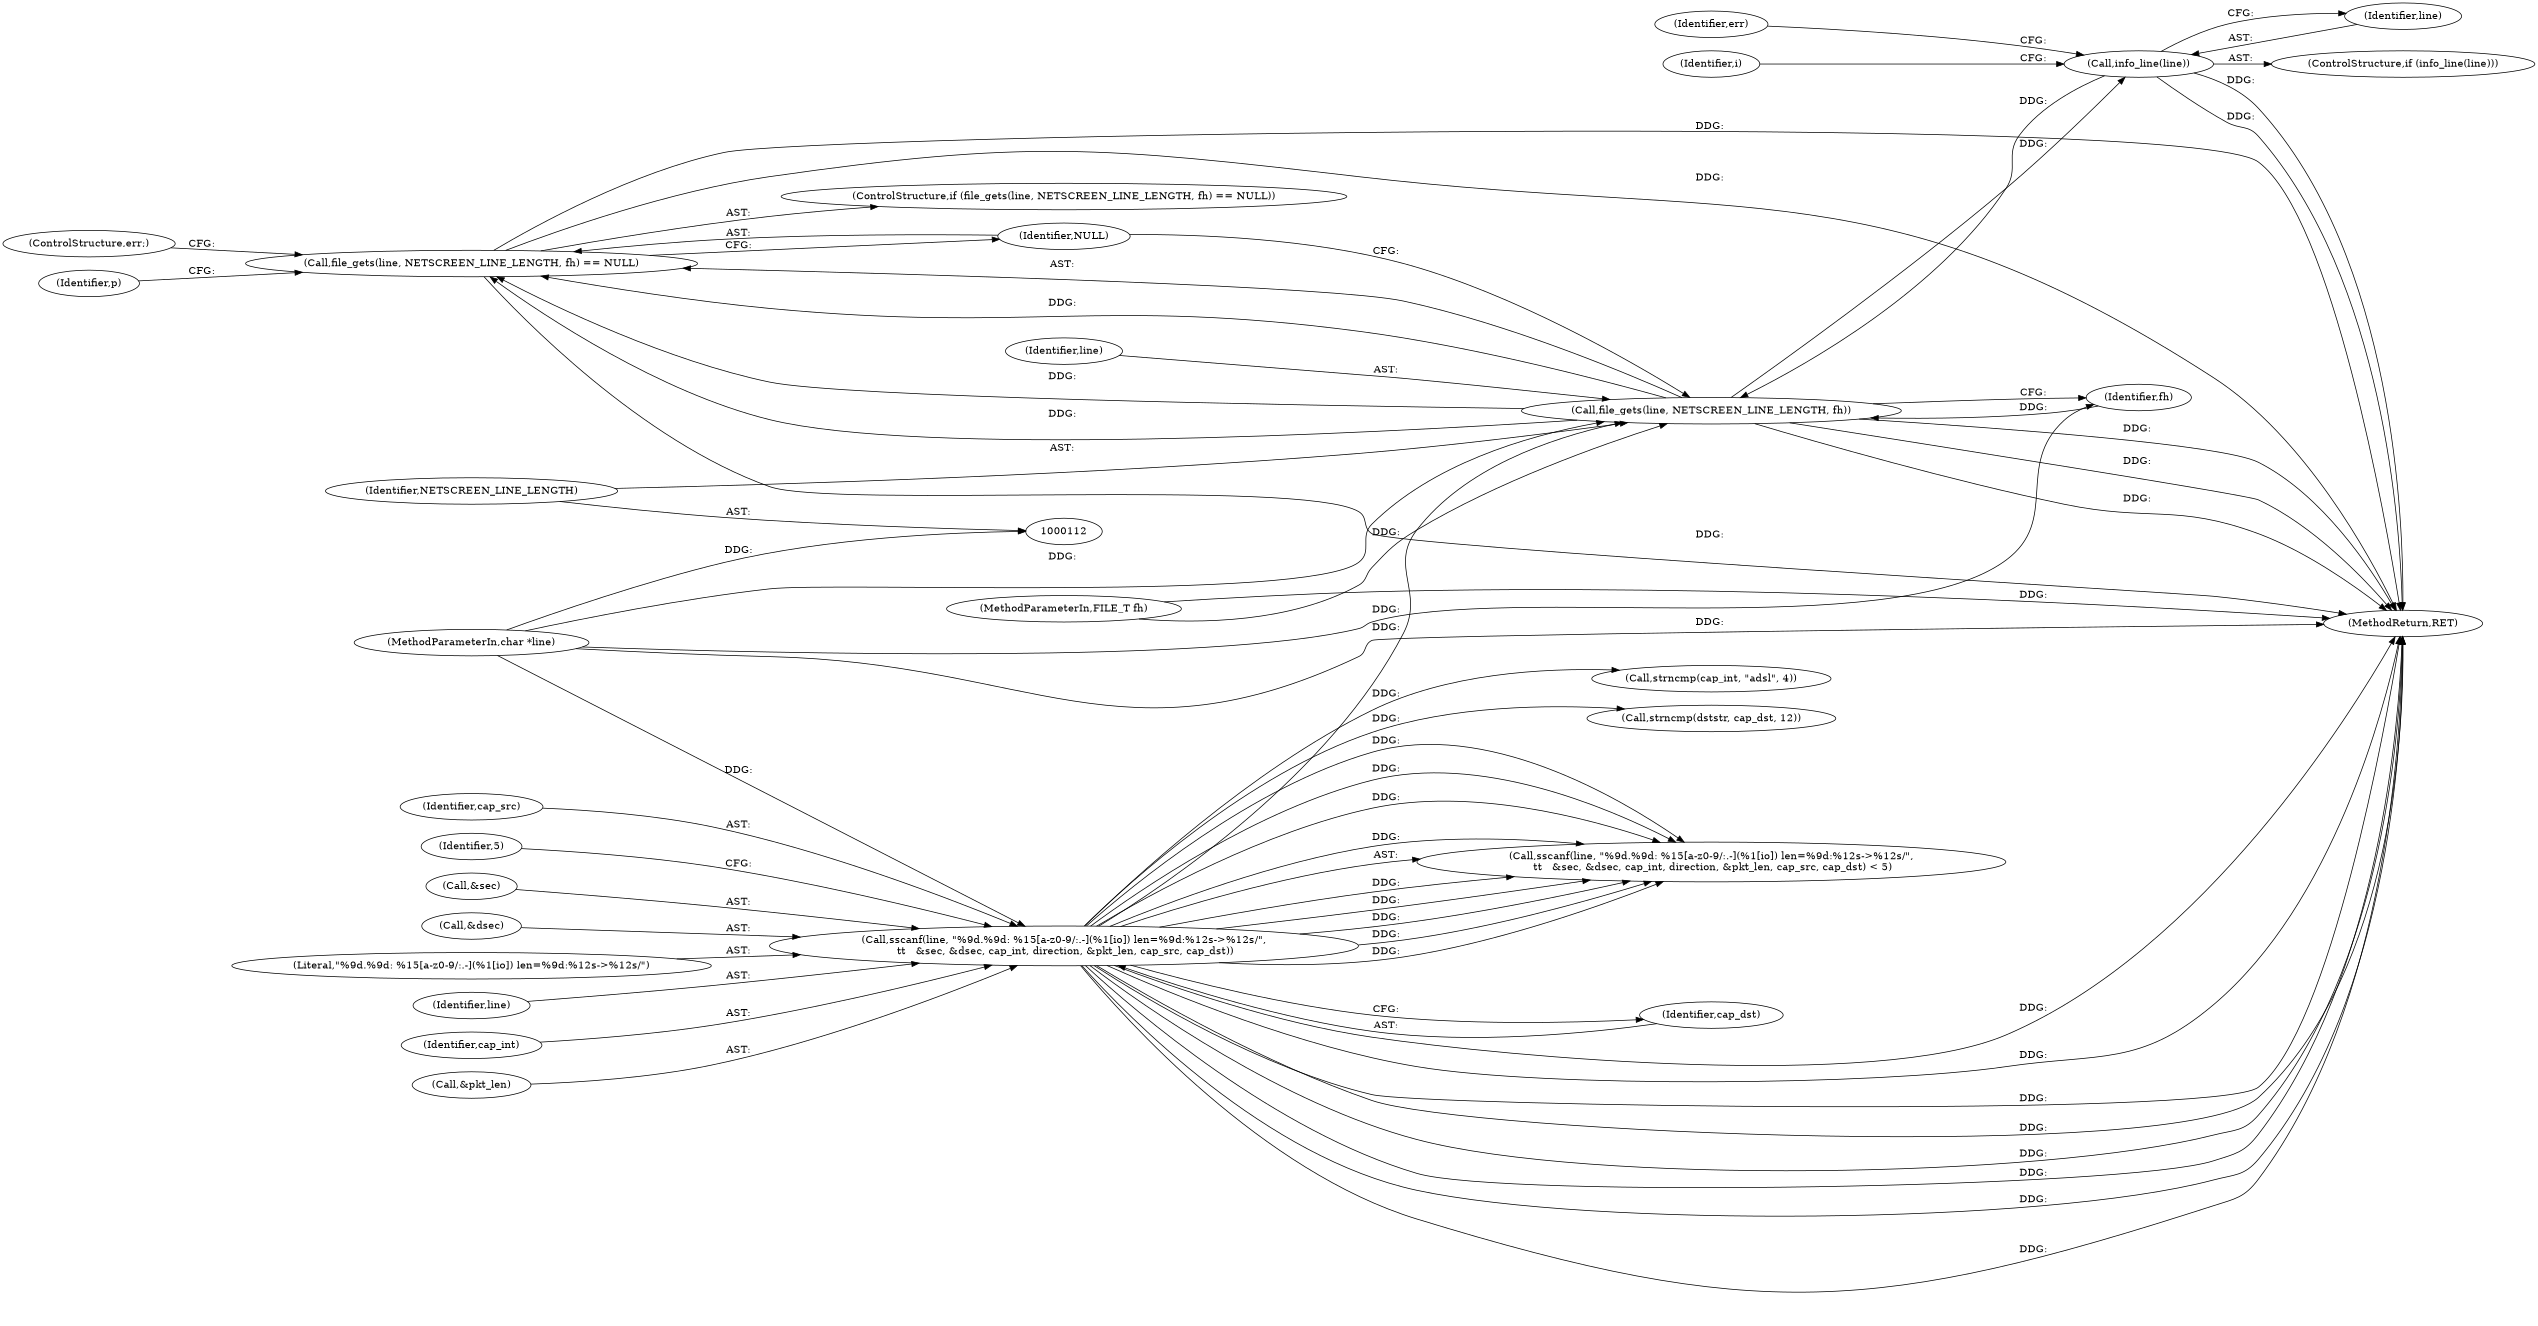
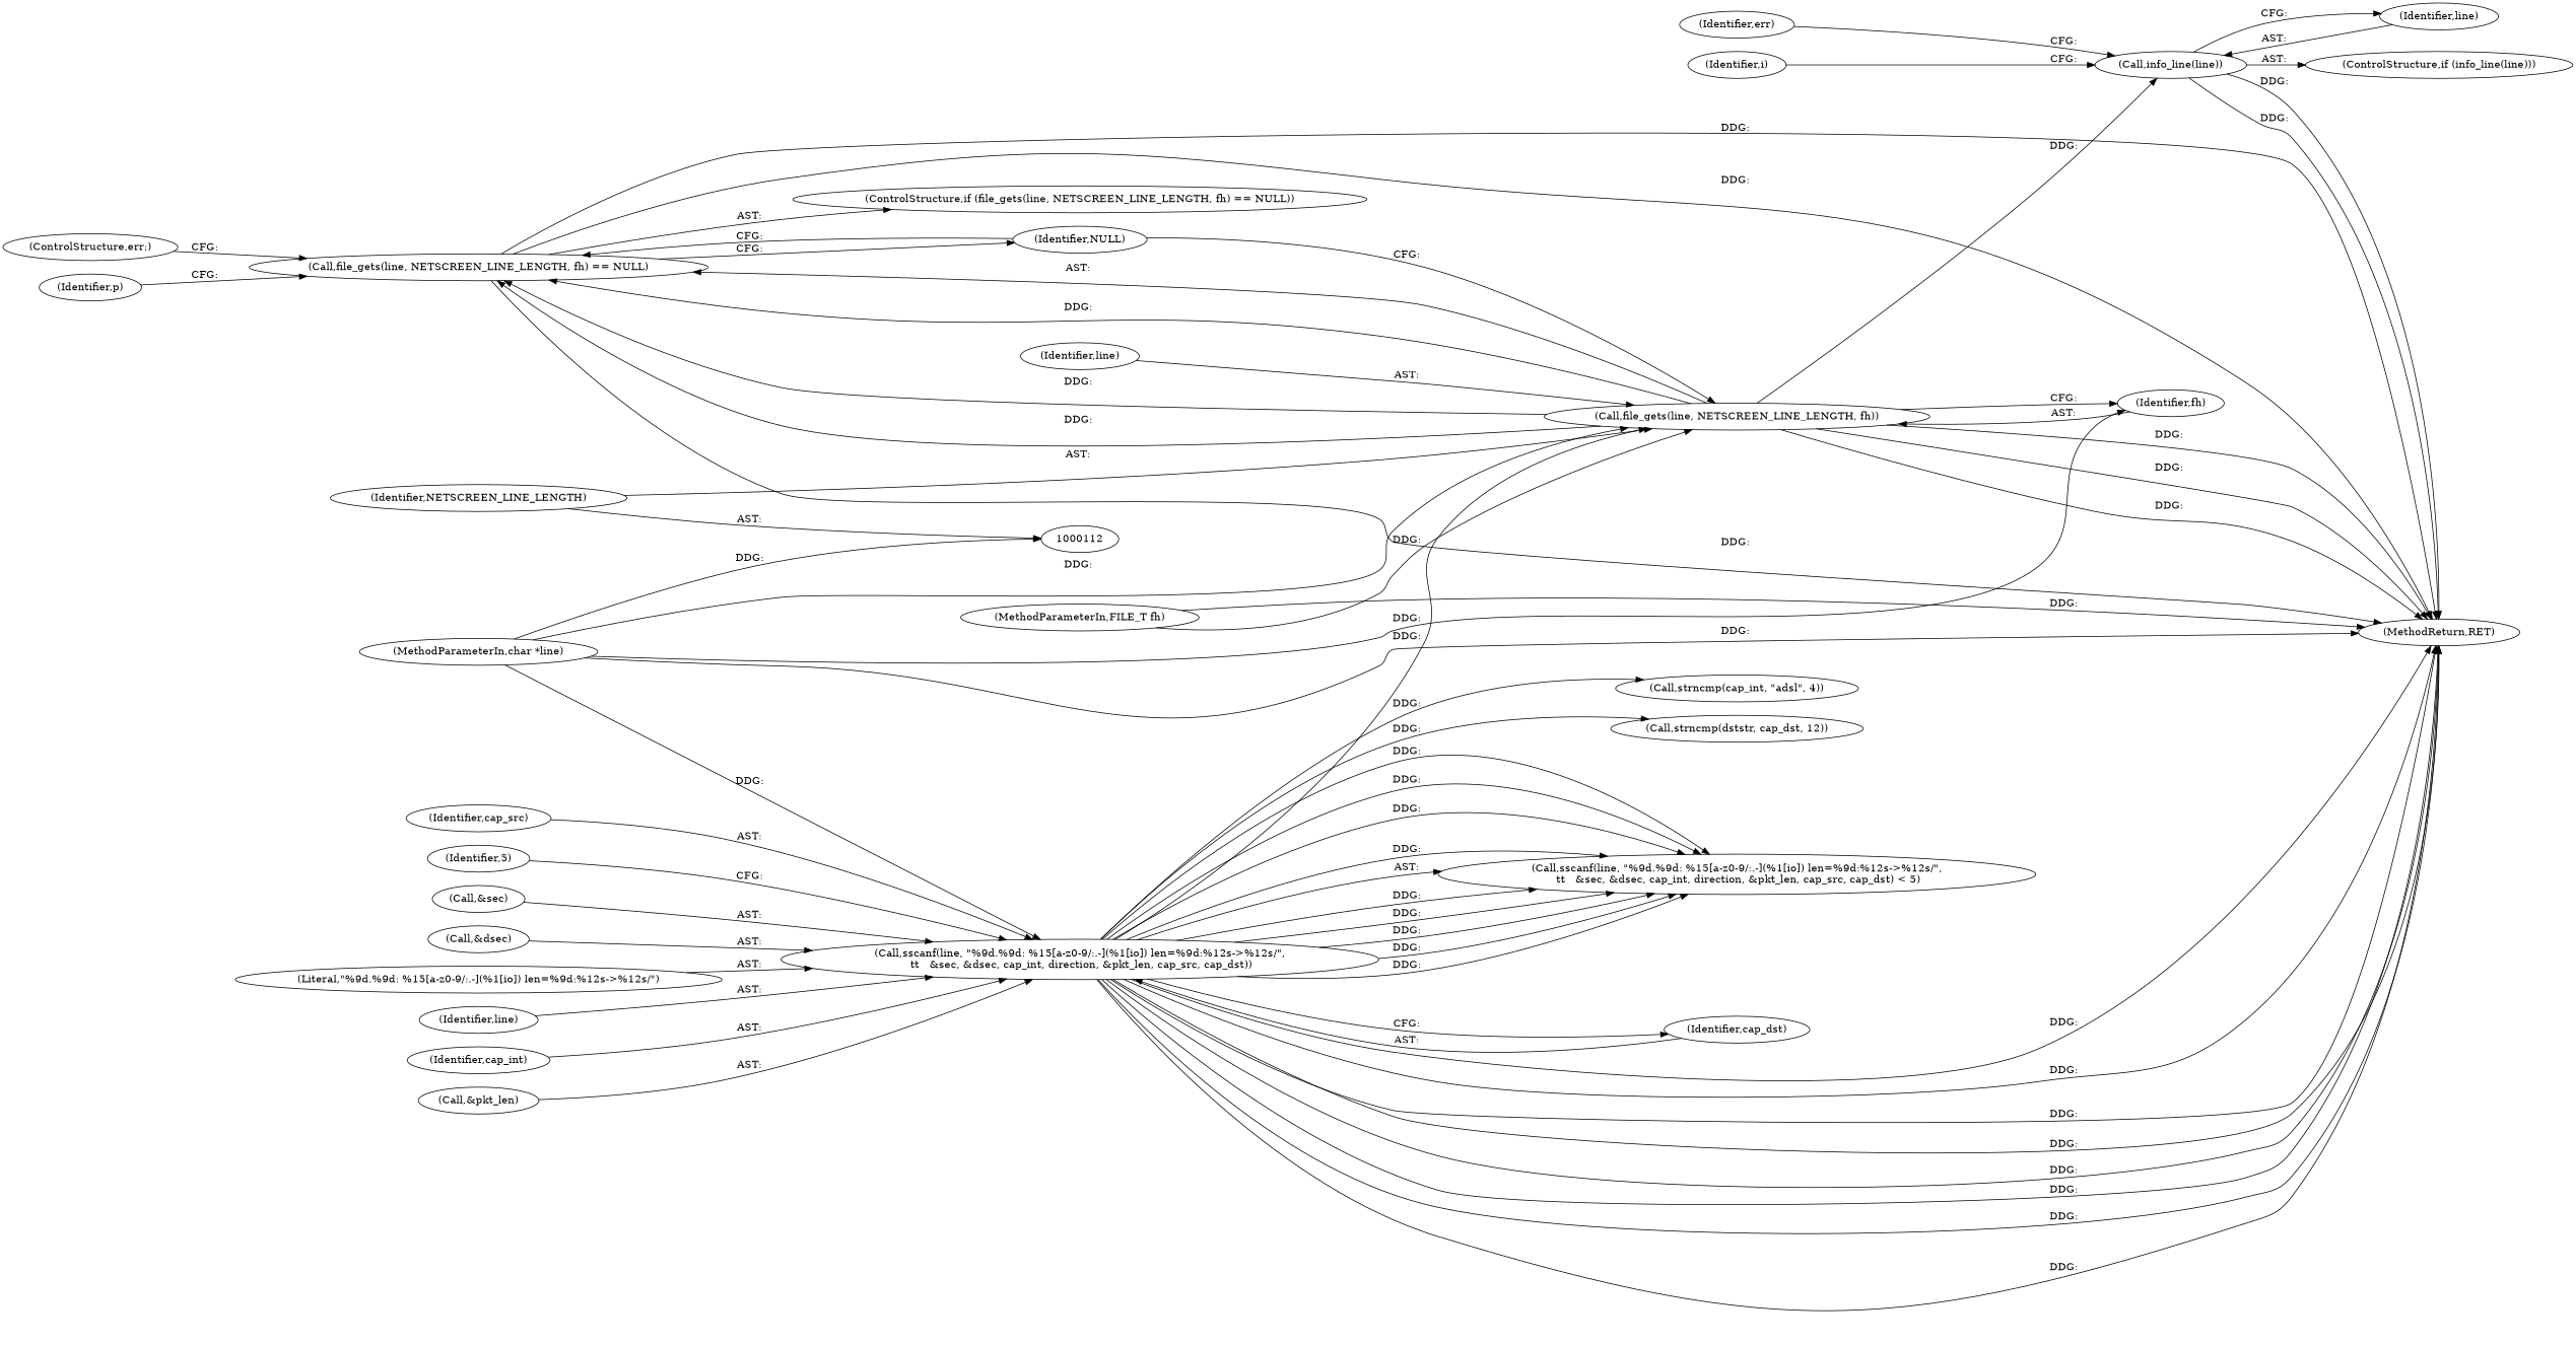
  digraph {
    rankdir=LR
    n1 [label="(Call,file_gets(line, NETSCREEN_LINE_LENGTH, fh) == NULL)"]
    n2 [label="(Identifier,NULL)"]
    n3 [label="(MethodReturn,RET)"]
    n4 [label="(ControlStructure,if (file_gets(line, NETSCREEN_LINE_LENGTH, fh) == NULL))"]
    n5 [label="(Call,file_gets(line, NETSCREEN_LINE_LENGTH, fh))"]
    n6 [label="(Call,info_line(line))"]
    n7 [label="(Identifier,fh)"]
    n8 [label="(ControlStructure,if (info_line(line)))"]
    n9 [label="(Identifier,line)"]
    n10 [label="(MethodParameterIn,char *line)"]
    n11 [label="(Call,sscanf(line, \"%9d.%9d: %15[a-z0-9/:.-](%1[io]) len=%9d:%12s->%12s/\",\n \t\t   &sec, &dsec, cap_int, direction, &pkt_len, cap_src, cap_dst))"]
    1000112
    n13 [label="(Call,strncmp(dststr, cap_dst, 12))"]
    n14 [label="(Call,sscanf(line, \"%9d.%9d: %15[a-z0-9/:.-](%1[io]) len=%9d:%12s->%12s/\",\n \t\t   &sec, &dsec, cap_int, direction, &pkt_len, cap_src, cap_dst) < 5)"]
    n15 [label="(Identifier,cap_dst)"]
    n16 [label="(Call,strncmp(cap_int, \"adsl\", 4))"]
    n17 [label="(MethodParameterIn,FILE_T fh)"]
    n18 [label="(Identifier,NETSCREEN_LINE_LENGTH)"]
    n19 [label="(Identifier,err)"]
    n20 [label="(Identifier,i)"]
    n21 [label="(Identifier,5)"]
    n22 [label="(ControlStructure,err;)"]
    n23 [label="(Identifier,p)"]
    n24 [label="(Call,&sec)"]
    n25 [label="(Call,&dsec)"]
    n26 [label="(Literal,\"%9d.%9d: %15[a-z0-9/:.-](%1[io]) len=%9d:%12s->%12s/\")"]
    n27 [label="(Identifier,line)"]
    n28 [label="(Identifier,line)"]
    n29 [label="(Identifier,cap_int)"]
    n30 [label="(Call,&pkt_len)"]
    n31 [label="(Identifier,cap_src)"]
    n1 -> n2 [label="CFG: "]
    n1 -> n3 [label="DDG: "]
    n1 -> n3 [label="DDG: "]
    n1 -> n3 [label="DDG: "]
    n1 -> n4 [label="AST: "]
-   n2 -> n1 [label="AST: "]
+   n2 -> n1 [label="CFG: "]
    n2 -> n5 [label="CFG: "]
    n5 -> n1 [label="AST: "]
    n5 -> n1 [label="DDG: "]
    n5 -> n1 [label="DDG: "]
    n5 -> n1 [label="DDG: "]
    n5 -> n3 [label="DDG: "]
    n5 -> n3 [label="DDG: "]
    n5 -> n3 [label="DDG: "]
    n5 -> n6 [label="DDG: "]
    n5 -> n7 [label="CFG: "]
    n6 -> n3 [label="DDG: "]
    n6 -> n3 [label="DDG: "]
-   n6 -> n5 [label="DDG: "]
    n6 -> n8 [label="AST: "]
    n6 -> n9 [label="CFG: "]
-   n7 -> n5 [label="DDG: "]
+   n7 -> n5 [label="AST: "]
    n9 -> n6 [label="AST: "]
    n10 -> n3 [label="DDG: "]
    n10 -> n5 [label="DDG: "]
    n10 -> n7 [label="DDG: "]
    n10 -> n11 [label="DDG: "]
    n10 -> 1000112 [label="DDG: "]
    n11 -> n3 [label="DDG: "]
    n11 -> n3 [label="DDG: "]
    n11 -> n3 [label="DDG: "]
    n11 -> n3 [label="DDG: "]
    n11 -> n3 [label="DDG: "]
    n11 -> n3 [label="DDG: "]
    n11 -> n3 [label="DDG: "]
    n11 -> n3 [label="DDG: "]
    n11 -> n5 [label="DDG: "]
    n11 -> n13 [label="DDG: "]
    n11 -> n14 [label="AST: "]
    n11 -> n14 [label="DDG: "]
    n11 -> n14 [label="DDG: "]
    n11 -> n14 [label="DDG: "]
    n11 -> n14 [label="DDG: "]
    n11 -> n14 [label="DDG: "]
    n11 -> n14 [label="DDG: "]
    n11 -> n14 [label="DDG: "]
    n11 -> n14 [label="DDG: "]
    n11 -> n14 [label="DDG: "]
    n11 -> n15 [label="CFG: "]
    n11 -> n16 [label="DDG: "]
    n15 -> n11 [label="AST: "]
    n17 -> n3 [label="DDG: "]
    n17 -> n5 [label="DDG: "]
    n18 -> n5 [label="AST: "]
    n18 -> 1000112 [label="AST: "]
    n19 -> n6 [label="CFG: "]
    n20 -> n6 [label="CFG: "]
    n21 -> n11 [label="CFG: "]
    n22 -> n1 [label="CFG: "]
    n23 -> n1 [label="CFG: "]
    n24 -> n11 [label="AST: "]
    n25 -> n11 [label="AST: "]
    n26 -> n11 [label="AST: "]
    n27 -> n11 [label="AST: "]
    n28 -> n5 [label="AST: "]
    n29 -> n11 [label="AST: "]
    n30 -> n11 [label="AST: "]
    n31 -> n11 [label="AST: "]
  }
